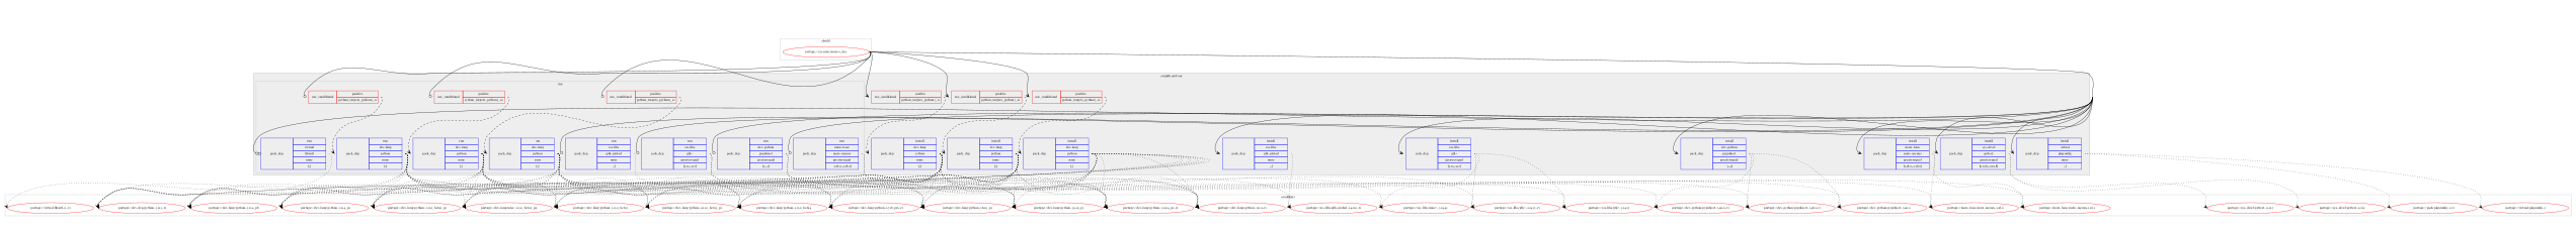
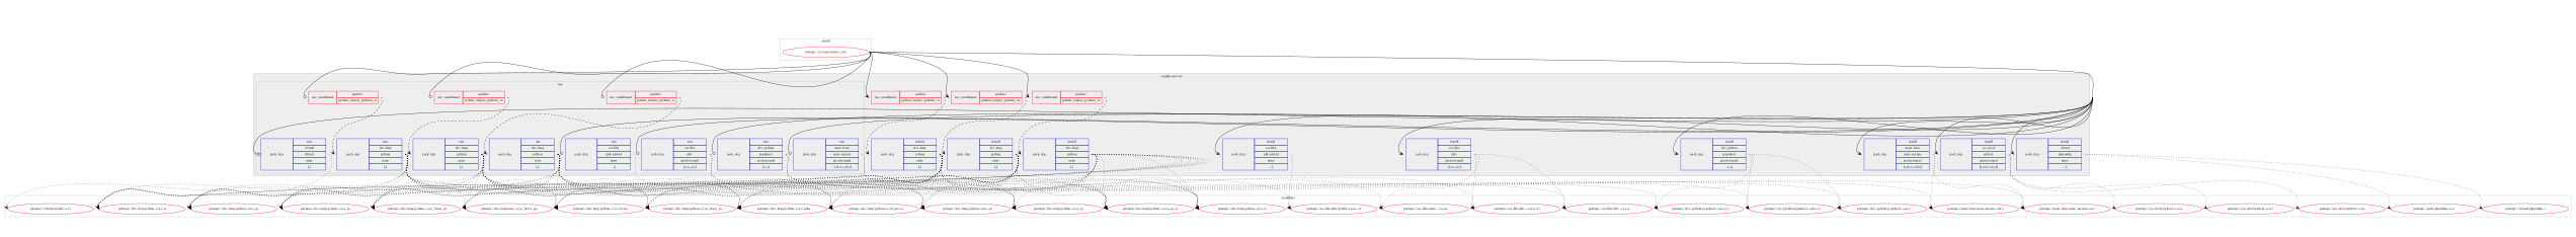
  digraph {
    compound=true
    concentrate=true
    fontname="Playfair Display"
    fontsize=10
    newrank=true
    rankdir=TB
    ranksep=1.5
    node [color=red fontname="Playfair Display" fontsize=10]
    edge [arrowhead=vee fontname="Playfair Display" headport=w style=dotted tailport=e weight=100]
    n1 [label="portage://x11-misc/mozo-1.28.0" width=4]
    n2 [color=blue label=<<TABLE BORDER="0" CELLBORDER="1" CELLSPACING="0" CELLPADDING="4" WIDTH="220"><TR><TD ROWSPAN="6" CELLPADDING="30">pack_dep</TD></TR><TR><TD WIDTH="110">install</TD></TR><TR><TD>dev-lang</TD></TR><TR><TD>python</TD></TR><TR><TD>none</TD></TR><TR><TD>[,,]</TD></TR></TABLE>> shape=none]
    n3 [label=<<TABLE BORDER="0" CELLBORDER="1" CELLSPACING="0" CELLPADDING="4"><TR><TD ROWSPAN="3" CELLPADDING="10">use_conditional</TD></TR><TR><TD>positive</TD></TR><TR><TD>python_targets_python3_10</TD></TR></TABLE>> shape=none]
    n4 [color=blue label=<<TABLE BORDER="0" CELLBORDER="1" CELLSPACING="0" CELLPADDING="4" WIDTH="220"><TR><TD ROWSPAN="6" CELLPADDING="30">pack_dep</TD></TR><TR><TD WIDTH="110">install</TD></TR><TR><TD>dev-lang</TD></TR><TR><TD>python</TD></TR><TR><TD>none</TD></TR><TR><TD>[,,]</TD></TR></TABLE>> shape=none]
    n5 [label=<<TABLE BORDER="0" CELLBORDER="1" CELLSPACING="0" CELLPADDING="4"><TR><TD ROWSPAN="3" CELLPADDING="10">use_conditional</TD></TR><TR><TD>positive</TD></TR><TR><TD>python_targets_python3_11</TD></TR></TABLE>> shape=none]
    n6 [color=blue label=<<TABLE BORDER="0" CELLBORDER="1" CELLSPACING="0" CELLPADDING="4" WIDTH="220"><TR><TD ROWSPAN="6" CELLPADDING="30">pack_dep</TD></TR><TR><TD WIDTH="110">install</TD></TR><TR><TD>dev-lang</TD></TR><TR><TD>python</TD></TR><TR><TD>none</TD></TR><TR><TD>[,,]</TD></TR></TABLE>> shape=none]
    n7 [label=<<TABLE BORDER="0" CELLBORDER="1" CELLSPACING="0" CELLPADDING="4"><TR><TD ROWSPAN="3" CELLPADDING="10">use_conditional</TD></TR><TR><TD>positive</TD></TR><TR><TD>python_targets_python3_12</TD></TR></TABLE>> shape=none]
    n8 [color=blue label=<<TABLE BORDER="0" CELLBORDER="1" CELLSPACING="0" CELLPADDING="4" WIDTH="220"><TR><TD ROWSPAN="6" CELLPADDING="30">pack_dep</TD></TR><TR><TD WIDTH="110">install</TD></TR><TR><TD>dev-python</TD></TR><TR><TD>pygobject</TD></TR><TR><TD>greaterequal</TD></TR><TR><TD>[3,,,3]</TD></TR></TABLE>> shape=none]
    n9 [color=blue label=<<TABLE BORDER="0" CELLBORDER="1" CELLSPACING="0" CELLPADDING="4" WIDTH="220"><TR><TD ROWSPAN="6" CELLPADDING="30">pack_dep</TD></TR><TR><TD WIDTH="110">install</TD></TR><TR><TD>mate-base</TD></TR><TR><TD>mate-menus</TD></TR><TR><TD>greaterequal</TD></TR><TR><TD>[1.28.0,,,1.28.0]</TD></TR></TABLE>> shape=none]
    n10 [color=blue label=<<TABLE BORDER="0" CELLBORDER="1" CELLSPACING="0" CELLPADDING="4" WIDTH="220"><TR><TD ROWSPAN="6" CELLPADDING="30">pack_dep</TD></TR><TR><TD WIDTH="110">install</TD></TR><TR><TD>sys-devel</TD></TR><TR><TD>gettext</TD></TR><TR><TD>greaterequal</TD></TR><TR><TD>[0.19.8,,,0.19.8]</TD></TR></TABLE>> shape=none]
    n11 [color=blue label=<<TABLE BORDER="0" CELLBORDER="1" CELLSPACING="0" CELLPADDING="4" WIDTH="220"><TR><TD ROWSPAN="6" CELLPADDING="30">pack_dep</TD></TR><TR><TD WIDTH="110">install</TD></TR><TR><TD>virtual</TD></TR><TR><TD>pkgconfig</TD></TR><TR><TD>none</TD></TR><TR><TD>[,,]</TD></TR></TABLE>> shape=none]
    n12 [color=blue label=<<TABLE BORDER="0" CELLBORDER="1" CELLSPACING="0" CELLPADDING="4" WIDTH="220"><TR><TD ROWSPAN="6" CELLPADDING="30">pack_dep</TD></TR><TR><TD WIDTH="110">install</TD></TR><TR><TD>x11-libs</TD></TR><TR><TD>gdk-pixbuf</TD></TR><TR><TD>none</TD></TR><TR><TD>[,,]</TD></TR></TABLE>> shape=none]
    n13 [color=blue label=<<TABLE BORDER="0" CELLBORDER="1" CELLSPACING="0" CELLPADDING="4" WIDTH="220"><TR><TD ROWSPAN="6" CELLPADDING="30">pack_dep</TD></TR><TR><TD WIDTH="110">install</TD></TR><TR><TD>x11-libs</TD></TR><TR><TD>gtk+</TD></TR><TR><TD>greaterequal</TD></TR><TR><TD>[3.12,,,3.12]</TD></TR></TABLE>> shape=none]
    n14 [color=blue label=<<TABLE BORDER="0" CELLBORDER="1" CELLSPACING="0" CELLPADDING="4" WIDTH="220"><TR><TD ROWSPAN="6" CELLPADDING="30">pack_dep</TD></TR><TR><TD WIDTH="110">run</TD></TR><TR><TD>dev-lang</TD></TR><TR><TD>python</TD></TR><TR><TD>none</TD></TR><TR><TD>[,,]</TD></TR></TABLE>> shape=none]
    n15 [label=<<TABLE BORDER="0" CELLBORDER="1" CELLSPACING="0" CELLPADDING="4"><TR><TD ROWSPAN="3" CELLPADDING="10">use_conditional</TD></TR><TR><TD>positive</TD></TR><TR><TD>python_targets_python3_10</TD></TR></TABLE>> shape=none]
    n16 [color=blue label=<<TABLE BORDER="0" CELLBORDER="1" CELLSPACING="0" CELLPADDING="4" WIDTH="220"><TR><TD ROWSPAN="6" CELLPADDING="30">pack_dep</TD></TR><TR><TD WIDTH="110">run</TD></TR><TR><TD>dev-lang</TD></TR><TR><TD>python</TD></TR><TR><TD>none</TD></TR><TR><TD>[,,]</TD></TR></TABLE>> shape=none]
    n17 [label=<<TABLE BORDER="0" CELLBORDER="1" CELLSPACING="0" CELLPADDING="4"><TR><TD ROWSPAN="3" CELLPADDING="10">use_conditional</TD></TR><TR><TD>positive</TD></TR><TR><TD>python_targets_python3_11</TD></TR></TABLE>> shape=none]
    n18 [color=blue label=<<TABLE BORDER="0" CELLBORDER="1" CELLSPACING="0" CELLPADDING="4" WIDTH="220"><TR><TD ROWSPAN="6" CELLPADDING="30">pack_dep</TD></TR><TR><TD WIDTH="110">run</TD></TR><TR><TD>dev-lang</TD></TR><TR><TD>python</TD></TR><TR><TD>none</TD></TR><TR><TD>[,,]</TD></TR></TABLE>> shape=none]
    n19 [label=<<TABLE BORDER="0" CELLBORDER="1" CELLSPACING="0" CELLPADDING="4"><TR><TD ROWSPAN="3" CELLPADDING="10">use_conditional</TD></TR><TR><TD>positive</TD></TR><TR><TD>python_targets_python3_12</TD></TR></TABLE>> shape=none]
    n20 [color=blue label=<<TABLE BORDER="0" CELLBORDER="1" CELLSPACING="0" CELLPADDING="4" WIDTH="220"><TR><TD ROWSPAN="6" CELLPADDING="30">pack_dep</TD></TR><TR><TD WIDTH="110">run</TD></TR><TR><TD>dev-python</TD></TR><TR><TD>pygobject</TD></TR><TR><TD>greaterequal</TD></TR><TR><TD>[3,,,3]</TD></TR></TABLE>> shape=none]
    n21 [color=blue label=<<TABLE BORDER="0" CELLBORDER="1" CELLSPACING="0" CELLPADDING="4" WIDTH="220"><TR><TD ROWSPAN="6" CELLPADDING="30">pack_dep</TD></TR><TR><TD WIDTH="110">run</TD></TR><TR><TD>mate-base</TD></TR><TR><TD>mate-menus</TD></TR><TR><TD>greaterequal</TD></TR><TR><TD>[1.28.0,,,1.28.0]</TD></TR></TABLE>> shape=none]
    n22 [color=blue label=<<TABLE BORDER="0" CELLBORDER="1" CELLSPACING="0" CELLPADDING="4" WIDTH="220"><TR><TD ROWSPAN="6" CELLPADDING="30">pack_dep</TD></TR><TR><TD WIDTH="110">run</TD></TR><TR><TD>virtual</TD></TR><TR><TD>libintl</TD></TR><TR><TD>none</TD></TR><TR><TD>[,,]</TD></TR></TABLE>> shape=none]
    n23 [color=blue label=<<TABLE BORDER="0" CELLBORDER="1" CELLSPACING="0" CELLPADDING="4" WIDTH="220"><TR><TD ROWSPAN="6" CELLPADDING="30">pack_dep</TD></TR><TR><TD WIDTH="110">run</TD></TR><TR><TD>x11-libs</TD></TR><TR><TD>gdk-pixbuf</TD></TR><TR><TD>none</TD></TR><TR><TD>[,,]</TD></TR></TABLE>> shape=none]
    n24 [color=blue label=<<TABLE BORDER="0" CELLBORDER="1" CELLSPACING="0" CELLPADDING="4" WIDTH="220"><TR><TD ROWSPAN="6" CELLPADDING="30">pack_dep</TD></TR><TR><TD WIDTH="110">run</TD></TR><TR><TD>x11-libs</TD></TR><TR><TD>gtk+</TD></TR><TR><TD>greaterequal</TD></TR><TR><TD>[3.12,,,3.12]</TD></TR></TABLE>> shape=none]
-   n25 [label="portage://dev-lang/python-3.13.0_beta4" width=4]
-   n26 [label="portage://dev-lang/python-0.13.0_beta3_p1" width=4]
+   n25 [label="portage://dev-lang/python-3.13.0_gtk4" width=4]
+   n26 [label="portage://dev-lang/python-3.13.0_beta3_p1" width=4]
    n27 [label="portage://dev-lang/python-3.13.0_beta3" width=4]
    n28 [label="portage://dev-lang/misc-3.13.0_beta2_p9" width=4]
    n29 [label="portage://dev-lang/python-3.13.0_beta1_p3" width=4]
    n30 [label="portage://dev-lang/python-3.11.4_p2" width=4]
-   n31 [label="portage://dev-lang/python-3.12.4_p8" width=4]
+   n31 [label="portage://dev-lang/python-3.12.4_p1" width=4]
    n32 [label="portage://dev-dep/python-3.12.3-r1" width=4]
    n33 [label="portage://dev-lang/python-3.11.9-r1" width=4]
    n34 [label="portage://dev-lang/python-3.10.14_p1-r1" width=4]
    n35 [label="portage://dev-lang/python-3.9.19_p3" width=4]
    n36 [label="portage://dev-lang/python-3.8.19_p2" width=4]
    n37 [label="portage://dev-lang/python-2.7.18_p16-r2" width=4]
-   n38 [label="portage://dev-python/pygobject-3.48.2-r1" width=4]
+   n38 [label="portage://sys-python/pygobject-3.48.2-r1" width=4]
    n39 [label="portage://dev-python/pygobject-3.46.0-r1" width=4]
    n40 [label="portage://dev-python/pygobject-3.46.0" width=4]
    n41 [label="portage://mate-base/mate-menus-1.28.0" width=4]
    n42 [label="portage://mate-base/mate-menus-1.26.1" width=4]
    n43 [label="portage://sys-devel/gettext-0.22.5" width=4]
+   n44 [label="portage://sys-devel/gettext-0.22.4" width=4]
    n45 [label="portage://sys-devel/gettext-0.21.1" width=4]
    n46 [label="portage://virtual/pkgconfig-3" width=4]
    n47 [label="portage://pack/pkgconfig-2-r1" width=4]
    n48 [label="portage://x11-libs/gdk-pixbuf-2.42.10-r1" width=4]
    n49 [label="portage://x11-libs/none+-3.24.42" width=4]
    n50 [label="portage://x11-libs/gtk+-3.24.35" width=4]
    n51 [label="portage://x11-libs/gtk+-2.24.33-r3" width=4]
-   n52 [label="portage://virtual/libintl-0-r2" width=4]
+   n52 [label="portage://virtual/pixbuf-0-r2" width=4]
    subgraph cluster_1 {
      color=gray
      label=<<i>ebuild</i>>
      n1
    }
    subgraph cluster_2 {
      color=gray
      label=<<i>dependencies</i>>
      subgraph cluster_3 {
        color=gray
        fillcolor="#eeeeee"
        label=<<i>compile</i>>
        style=filled
        subgraph sub_4 {
          color=gray
          fillcolor="#eeeeee"
          label=<<i>compile</i>>
          style=filled
          n3
          subgraph sub_5 {
            color=gray
            fillcolor="#eeeeee"
            label=<<i>compile</i>>
            style=filled
            n2
          }
        }
        subgraph sub_6 {
          color=gray
          fillcolor="#eeeeee"
          label=<<i>compile</i>>
          style=filled
          n5
          subgraph sub_7 {
            color=gray
            fillcolor="#eeeeee"
            label=<<i>compile</i>>
            style=filled
            n4
          }
        }
        subgraph sub_8 {
          color=gray
          fillcolor="#eeeeee"
          label=<<i>compile</i>>
          style=filled
          n7
          subgraph sub_9 {
            color=gray
            fillcolor="#eeeeee"
            label=<<i>compile</i>>
            style=filled
            n6
          }
        }
        subgraph sub_10 {
          color=gray
          fillcolor="#eeeeee"
          label=<<i>compile</i>>
          style=filled
          n8
        }
        subgraph sub_11 {
          color=gray
          fillcolor="#eeeeee"
          label=<<i>compile</i>>
          style=filled
          n9
        }
        subgraph sub_12 {
          color=gray
          fillcolor="#eeeeee"
          label=<<i>compile</i>>
          style=filled
          n10
        }
        subgraph sub_13 {
          color=gray
          fillcolor="#eeeeee"
          label=<<i>compile</i>>
          style=filled
          n11
        }
        subgraph sub_14 {
          color=gray
          fillcolor="#eeeeee"
          label=<<i>compile</i>>
          style=filled
          n12
        }
        subgraph sub_15 {
          color=gray
          fillcolor="#eeeeee"
          label=<<i>compile</i>>
          style=filled
          n13
        }
      }
      subgraph cluster_16 {
        color=gray
        fillcolor="#eeeeee"
        label=<<i>compile and run</i>>
        style=filled
      }
      subgraph cluster_17 {
        color=gray
        fillcolor="#eeeeee"
        label=<<i>run</i>>
        style=filled
        subgraph sub_18 {
          color=gray
          fillcolor="#eeeeee"
          label=<<i>run</i>>
          style=filled
          n15
          subgraph sub_19 {
            color=gray
            fillcolor="#eeeeee"
            label=<<i>run</i>>
            style=filled
            n14
          }
        }
        subgraph sub_20 {
          color=gray
          fillcolor="#eeeeee"
          label=<<i>run</i>>
          style=filled
          n17
          subgraph sub_21 {
            color=gray
            fillcolor="#eeeeee"
            label=<<i>run</i>>
            style=filled
            n16
          }
        }
        subgraph sub_22 {
          color=gray
          fillcolor="#eeeeee"
          label=<<i>run</i>>
          style=filled
          n19
          subgraph sub_23 {
            color=gray
            fillcolor="#eeeeee"
            label=<<i>run</i>>
            style=filled
            n18
          }
        }
        subgraph sub_24 {
          color=gray
          fillcolor="#eeeeee"
          label=<<i>run</i>>
          style=filled
          n20
        }
        subgraph sub_25 {
          color=gray
          fillcolor="#eeeeee"
          label=<<i>run</i>>
          style=filled
          n21
        }
        subgraph sub_26 {
          color=gray
          fillcolor="#eeeeee"
          label=<<i>run</i>>
          style=filled
          n22
        }
        subgraph sub_27 {
          color=gray
          fillcolor="#eeeeee"
          label=<<i>run</i>>
          style=filled
          n23
        }
        subgraph sub_28 {
          color=gray
          fillcolor="#eeeeee"
          label=<<i>run</i>>
          style=filled
          n24
        }
      }
    }
    subgraph cluster_29 {
      color=gray
      label=<<i>candidates</i>>
      rank=same
      subgraph sub_30 {
        color=black
        label=<<i>candidates</i>>
        nodesep=1
        rank=same
        n25
        n26
        n27
        n28
        n29
        n30
        n31
        n32
        n33
        n34
        n35
        n36
        n37
      }
      subgraph sub_31 {
        color=black
        label=<<i>candidates</i>>
        nodesep=1
        rank=same
        n25
        n26
        n27
        n28
        n29
        n30
        n31
        n32
        n33
        n34
        n35
        n36
        n37
      }
      subgraph sub_32 {
        color=black
        label=<<i>candidates</i>>
        nodesep=1
        rank=same
        n25
        n26
        n27
        n28
        n29
        n30
        n31
        n32
        n33
        n34
        n35
        n36
        n37
      }
      subgraph sub_33 {
        color=black
        label=<<i>candidates</i>>
        nodesep=1
        rank=same
        n38
        n39
        n40
      }
      subgraph sub_34 {
        color=black
        label=<<i>candidates</i>>
        nodesep=1
        rank=same
        n41
        n42
      }
      subgraph sub_35 {
        color=black
        label=<<i>candidates</i>>
        nodesep=1
        rank=same
        n43
+       n44
        n45
      }
      subgraph sub_36 {
        color=black
        label=<<i>candidates</i>>
        nodesep=1
        rank=same
        n46
        n47
      }
      subgraph sub_37 {
        color=black
        label=<<i>candidates</i>>
        nodesep=1
        rank=same
        n48
      }
      subgraph sub_38 {
        color=black
        label=<<i>candidates</i>>
        nodesep=1
        rank=same
        n49
        n50
        n51
      }
      subgraph sub_39 {
        color=black
        label=<<i>candidates</i>>
        nodesep=1
        rank=same
        n25
        n26
        n27
        n28
        n29
        n30
        n31
        n32
        n33
        n34
        n35
        n36
        n37
      }
      subgraph sub_40 {
        color=black
        label=<<i>candidates</i>>
        nodesep=1
        rank=same
        n25
        n26
        n27
        n28
        n29
        n30
        n31
        n32
        n33
        n34
        n35
        n36
        n37
      }
      subgraph sub_41 {
        color=black
        label=<<i>candidates</i>>
        nodesep=1
        rank=same
        n25
        n26
        n27
        n28
        n29
        n30
        n31
        n32
        n33
        n34
        n35
        n36
        n37
      }
      subgraph sub_42 {
        color=black
        label=<<i>candidates</i>>
        nodesep=1
        rank=same
        n38
        n39
        n40
      }
      subgraph sub_43 {
        color=black
        label=<<i>candidates</i>>
        nodesep=1
        rank=same
        n41
        n42
      }
      subgraph sub_44 {
        color=black
        label=<<i>candidates</i>>
        nodesep=1
        rank=same
        n52
      }
      subgraph sub_45 {
        color=black
        label=<<i>candidates</i>>
        nodesep=1
        rank=same
        n48
      }
      subgraph sub_46 {
        color=black
        label=<<i>candidates</i>>
        nodesep=1
        rank=same
        n49
        n50
        n51
      }
    }
    n1 -> n3 [style=solid weight=20]
    n1 -> n5 [style=solid weight=20]
    n1 -> n7 [style=solid weight=20]
    n1 -> n8 [style=solid weight=20]
    n1 -> n9 [style=solid weight=20]
    n1 -> n10 [style=solid weight=20]
    n1 -> n11 [style=solid weight=20]
    n1 -> n12 [style=solid weight=20]
    n1 -> n13 [style=solid weight=20]
    n1 -> n15 [arrowhead=odot style=solid weight=20]
    n1 -> n17 [arrowhead=odot style=solid weight=20]
    n1 -> n19 [arrowhead=odot style=solid weight=20]
    n1 -> n20 [arrowhead=odot style=solid weight=20]
    n1 -> n21 [arrowhead=odot style=solid weight=20]
    n1 -> n22 [arrowhead=odot style=solid weight=20]
    n1 -> n23 [arrowhead=odot style=solid weight=20]
    n1 -> n24 [arrowhead=odot style=solid weight=20]
    n2 -> n25
    n2 -> n26
    n2 -> n27
    n2 -> n28
    n2 -> n29
    n2 -> n30
    n2 -> n31
    n2 -> n32
    n2 -> n33
    n2 -> n34
    n2 -> n35
    n2 -> n36
    n2 -> n37
    n3 -> n2 [style=dashed weight=20]
    n4 -> n25
    n4 -> n26
    n4 -> n27
    n4 -> n28
    n4 -> n29
    n4 -> n30
    n4 -> n31
    n4 -> n32
    n4 -> n33
    n4 -> n34
    n4 -> n35
    n4 -> n36
    n4 -> n37
    n5 -> n4 [style=dashed weight=20]
    n6 -> n25
    n6 -> n26
    n6 -> n27
    n6 -> n28
    n6 -> n29
    n6 -> n30
    n6 -> n31
    n6 -> n32
    n6 -> n33
    n6 -> n34
    n6 -> n35
    n6 -> n36
    n6 -> n37
    n7 -> n6 [style=dashed weight=20]
    n8 -> n38
    n8 -> n39
    n8 -> n40
    n9 -> n41
    n9 -> n42
    n10 -> n43
+   n10 -> n44
    n10 -> n45
    n11 -> n46
    n11 -> n47
    n12 -> n48
    n13 -> n49
    n13 -> n50
    n13 -> n51
    n14 -> n25
    n14 -> n26
    n14 -> n27
    n14 -> n28
    n14 -> n29
    n14 -> n30
    n14 -> n31
    n14 -> n32
    n14 -> n33
    n14 -> n34
    n14 -> n35
    n14 -> n36
    n14 -> n37
    n15 -> n14 [style=dashed weight=20]
    n16 -> n25
    n16 -> n26
    n16 -> n27
    n16 -> n28
    n16 -> n29
    n16 -> n30
    n16 -> n31
    n16 -> n32
    n16 -> n33
    n16 -> n34
    n16 -> n35
    n16 -> n36
    n16 -> n37
    n17 -> n16 [style=dashed weight=20]
    n18 -> n25
    n18 -> n26
    n18 -> n27
    n18 -> n28
    n18 -> n29
    n18 -> n30
    n18 -> n31
    n18 -> n32
    n18 -> n33
    n18 -> n34
    n18 -> n35
    n18 -> n36
    n18 -> n37
    n19 -> n18 [style=dashed weight=20]
    n20 -> n38
    n20 -> n39
    n20 -> n40
    n21 -> n41
    n21 -> n42
    n22 -> n52
    n23 -> n48
    n24 -> n49
    n24 -> n50
    n24 -> n51
  }
